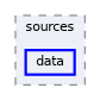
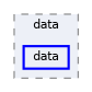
  digraph {
    compound=true
    n1 [color=blue fillcolor="#edf0f7" fontname=Helvetica fontsize=10 height=0.2 label=data shape=box style="filled,bold" width=0.4]
    subgraph cluster_1 {
      bgcolor="#edf0f7"
      fontname=Helvetica
      fontsize=10
-     label=sources
+     label=data
      pencolor=grey50
      style="filled,dashed"
      n1
    }
  }
